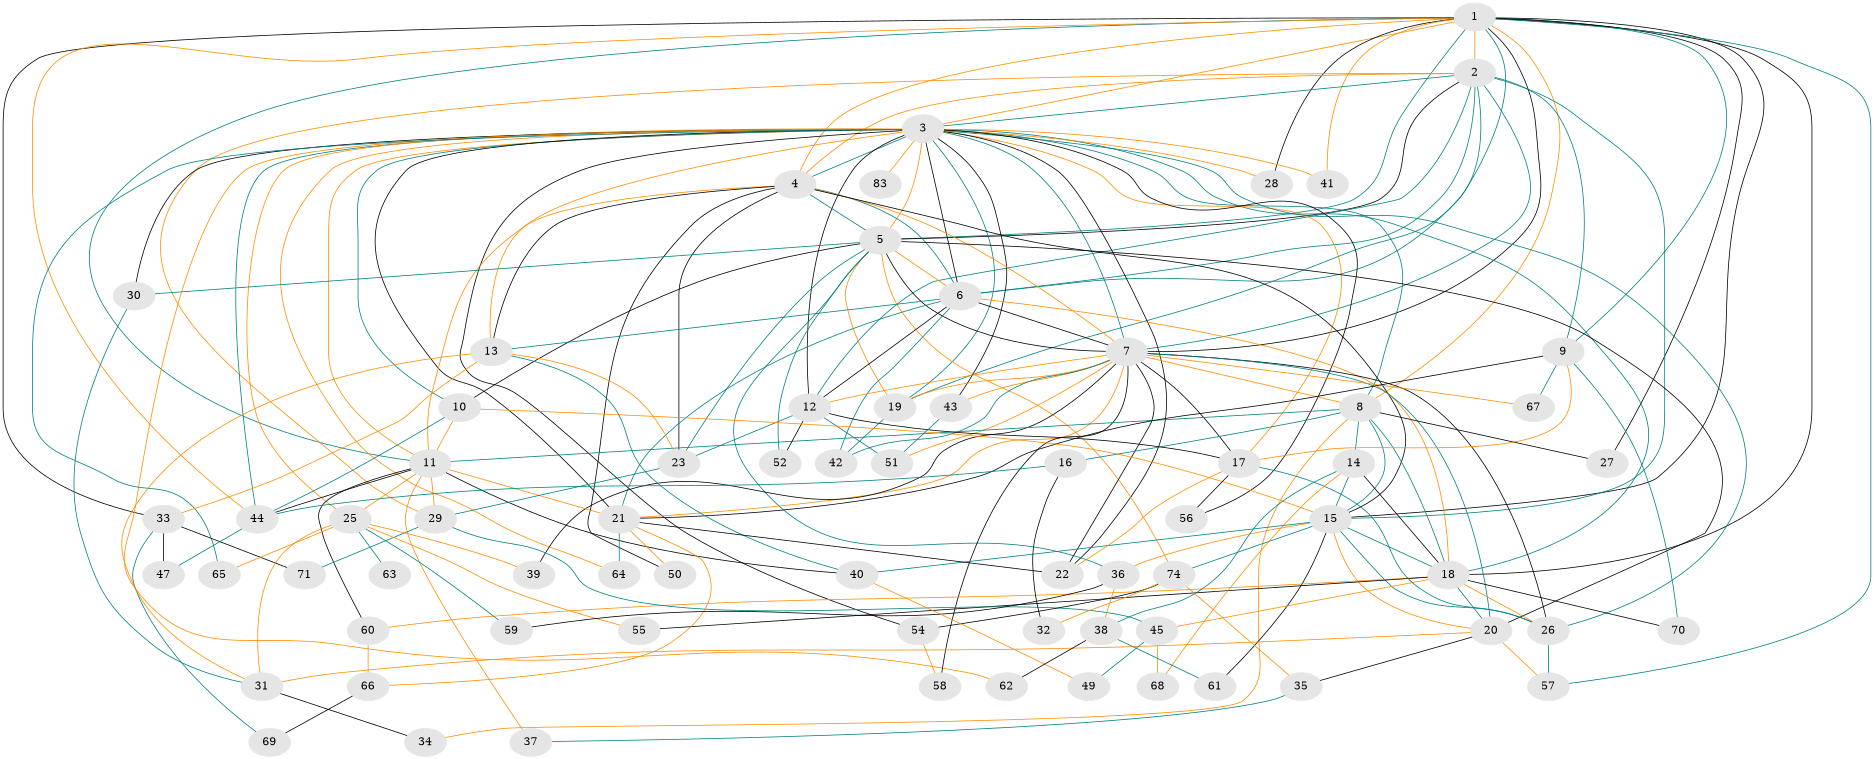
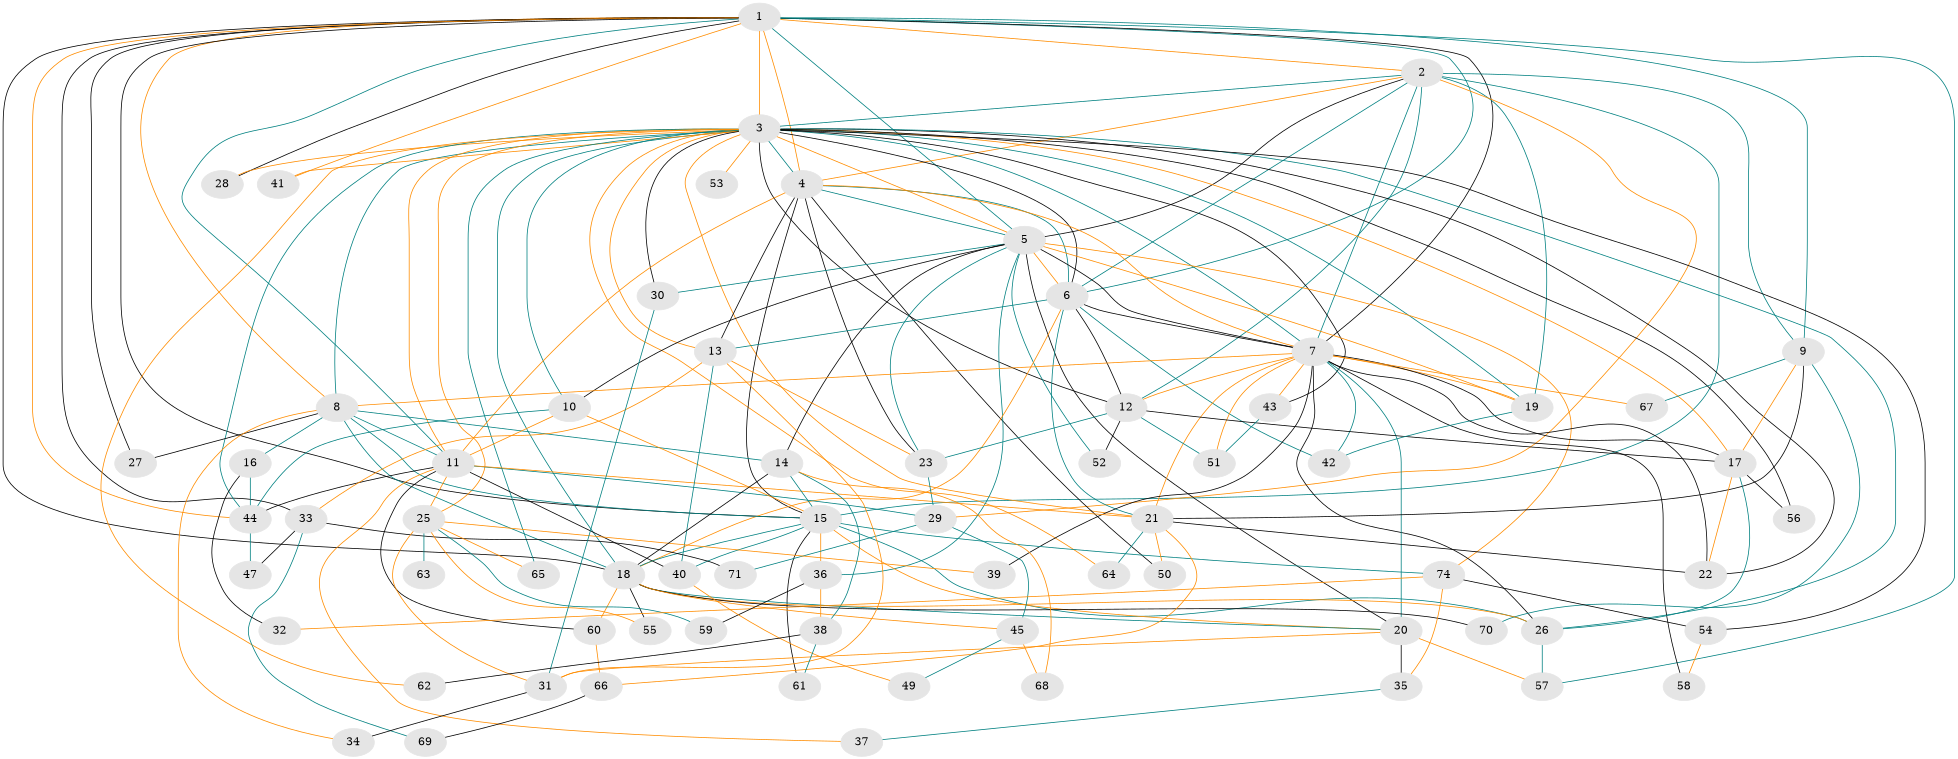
  graph {
    node [color=gray90 style=filled]
    edge [color=teal weight=1.0]
    1
    2
    3
    4
    5
    6
    7
    8
    9
    11
    15
    18
    27
    28
    33
    41
    44
    57
    12
    19
    29
    10
    13
    17
    21
    22
    25
    26
    30
    43
-   53 [label=83]
+   53
    54
    56
    62
    64
    65
    23
    50
    14
    20
    n41 [label=74]
    36
    52
    42
    39
    51
    58
    67
    16
    34
    70
    37
    40
    60
    61
    45
    55
    71
    47
    69
    31
    66
    59
    63
    38
    68
    35
    32
    49
    1 -- 2 [color=darkorange]
    1 -- 3 [color=darkorange weight=2.0]
    1 -- 4 [color=darkorange weight=2.0]
    1 -- 5 [weight=2.0]
    1 -- 6 [weight=2.0]
    1 -- 7 [color=black weight=2.0]
    1 -- 8 [color=darkorange]
    1 -- 9
    1 -- 11
    1 -- 15 [color=black weight=2.0]
    1 -- 18 [color=black]
    1 -- 27 [color=black]
    1 -- 28 [color=black]
    1 -- 33 [color=black]
    1 -- 41 [color=darkorange]
    1 -- 44 [color=darkorange]
    1 -- 57
    2 -- 3 [weight=2.0]
    2 -- 4 [color=darkorange weight=2.0]
    2 -- 5 [color=black]
    2 -- 6 [weight=2.0]
    2 -- 7 [weight=2.0]
    2 -- 9
    2 -- 15 [weight=11.0]
    2 -- 12
    2 -- 19
    2 -- 29 [color=darkorange]
    3 -- 4 [weight=4.0]
    3 -- 5 [color=darkorange weight=2.0]
    3 -- 6 [color=black weight=2.0]
    3 -- 7 [weight=4.0]
    3 -- 8 [weight=2.0]
    3 -- 11 [color=darkorange weight=3.0]
    3 -- 18
    3 -- 28 [color=darkorange]
    3 -- 41 [color=darkorange]
    3 -- 44
    3 -- 12 [color=black]
    3 -- 19
    3 -- 10
    3 -- 13 [color=darkorange weight=2.0]
    3 -- 17 [color=darkorange]
-   3 -- 21 [color=black]
+   3 -- 21 [color=darkorange]
    3 -- 22 [color=black]
    3 -- 25 [color=darkorange weight=2.0]
    3 -- 26
    3 -- 30 [color=black]
    3 -- 43 [color=black]
    3 -- 53 [color=darkorange]
    3 -- 54 [color=black]
    3 -- 56 [color=black]
    3 -- 62 [color=darkorange]
    3 -- 64 [color=darkorange weight=2.0]
    3 -- 65
    4 -- 5 [weight=2.0]
    4 -- 6 [weight=2.0]
    4 -- 7 [color=darkorange weight=4.0]
    4 -- 11 [color=darkorange weight=8.0]
    4 -- 15 [color=black weight=2.0]
    4 -- 13 [color=black]
    4 -- 23 [color=black]
    4 -- 50 [color=black]
    5 -- 6 [color=darkorange weight=2.0]
    5 -- 7 [color=black weight=3.0]
    5 -- 19 [color=darkorange]
    5 -- 10 [color=black]
    5 -- 30
    5 -- 23
+   5 -- 14 [color=black]
    5 -- 20 [color=black]
    5 -- n41 [color=darkorange]
    5 -- 36
    5 -- 52
    6 -- 7 [color=black weight=3.0]
    6 -- 18 [color=darkorange weight=5.0]
    6 -- 12 [color=black]
    6 -- 13
    6 -- 21
    6 -- 42
    7 -- 8 [color=darkorange]
    7 -- 12 [color=darkorange]
    7 -- 19 [color=darkorange]
    7 -- 17 [color=black]
    7 -- 21 [color=darkorange]
    7 -- 22 [color=black]
    7 -- 26 [color=black weight=2.0]
    7 -- 43 [color=darkorange]
    7 -- 20 [weight=7.0]
    7 -- 42
    7 -- 39 [color=black]
    7 -- 51 [color=darkorange]
    7 -- 58 [color=black]
    7 -- 67 [color=darkorange]
    8 -- 11
    8 -- 15 [weight=3.0]
    8 -- 18
    8 -- 27 [color=black]
    8 -- 14
    8 -- 16
    8 -- 34 [color=darkorange]
    9 -- 17 [color=darkorange]
    9 -- 21 [color=black]
    9 -- 67
    9 -- 70
    11 -- 44 [color=black]
-   11 -- 29 [color=darkorange weight=2.0]
+   11 -- 29 [weight=2.0]
    11 -- 21 [color=darkorange weight=2.0]
    11 -- 25 [color=darkorange]
    11 -- 37 [color=darkorange]
    11 -- 40 [color=black]
    11 -- 60 [color=black]
    15 -- 18
    15 -- 26
    15 -- 20 [color=darkorange]
    15 -- n41
    15 -- 36 [color=darkorange]
    15 -- 40
    15 -- 61 [color=black]
    18 -- 26 [color=darkorange]
    18 -- 20
    18 -- 70 [color=black]
    18 -- 60 [color=darkorange]
    18 -- 45 [color=darkorange]
    18 -- 55 [color=black]
    33 -- 71 [color=black]
    33 -- 47 [color=black]
    33 -- 69
    44 -- 47
    12 -- 17 [color=black]
    12 -- 23
    12 -- 52 [color=black]
    12 -- 51
    19 -- 42
    29 -- 45
    29 -- 71
    10 -- 11 [color=darkorange]
    10 -- 15 [color=darkorange]
    10 -- 44
    13 -- 33 [color=darkorange]
    13 -- 23 [color=darkorange]
    13 -- 40
    13 -- 31 [color=darkorange]
    17 -- 22 [color=darkorange]
    17 -- 26
    17 -- 56 [color=black]
    21 -- 22 [color=black]
    21 -- 64 [weight=2.0]
    21 -- 50 [color=darkorange]
    21 -- 66 [color=darkorange]
    25 -- 65 [color=darkorange]
    25 -- 39 [color=darkorange]
    25 -- 55 [color=darkorange]
    25 -- 31 [color=darkorange]
    25 -- 59
    25 -- 63
    26 -- 57
    30 -- 31
    43 -- 51
    54 -- 58 [color=darkorange]
    23 -- 29
    14 -- 15
    14 -- 18 [color=black]
    14 -- 38
    14 -- 68 [color=darkorange]
    20 -- 57 [color=darkorange]
    20 -- 31 [color=darkorange]
    20 -- 35 [color=black]
    n41 -- 54 [color=black]
    n41 -- 35 [color=darkorange]
    n41 -- 32 [color=darkorange]
    36 -- 59 [color=black]
    36 -- 38 [color=darkorange]
    16 -- 44
    16 -- 32 [color=black]
    40 -- 49 [color=darkorange]
    60 -- 66 [color=darkorange]
    45 -- 68 [color=darkorange]
    45 -- 49
    31 -- 34 [color=black]
    66 -- 69 [color=black]
    38 -- 62 [color=black]
    38 -- 61
    35 -- 37
  }
